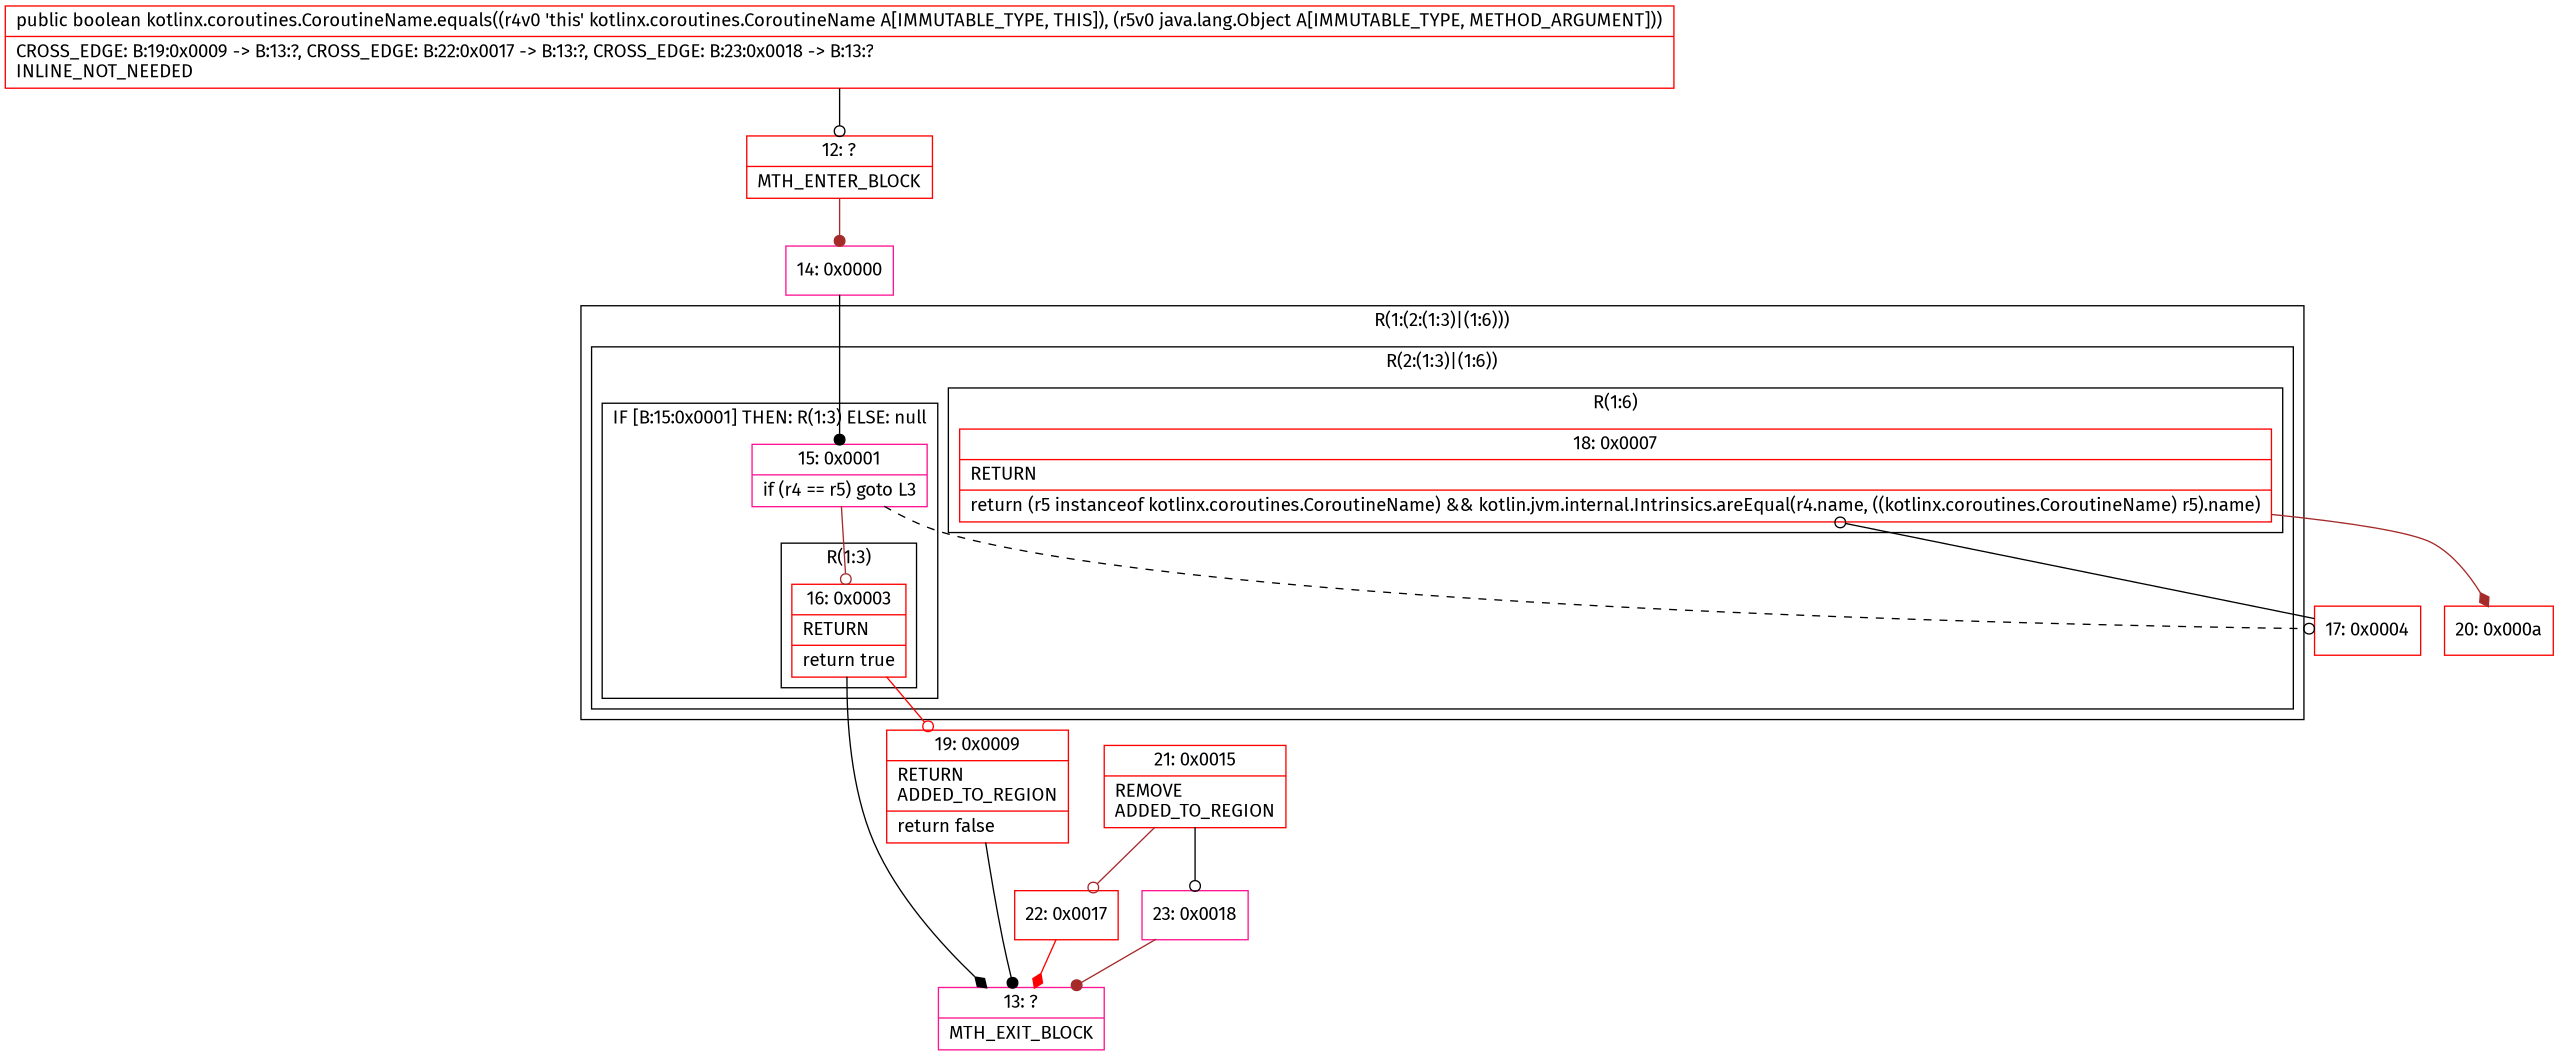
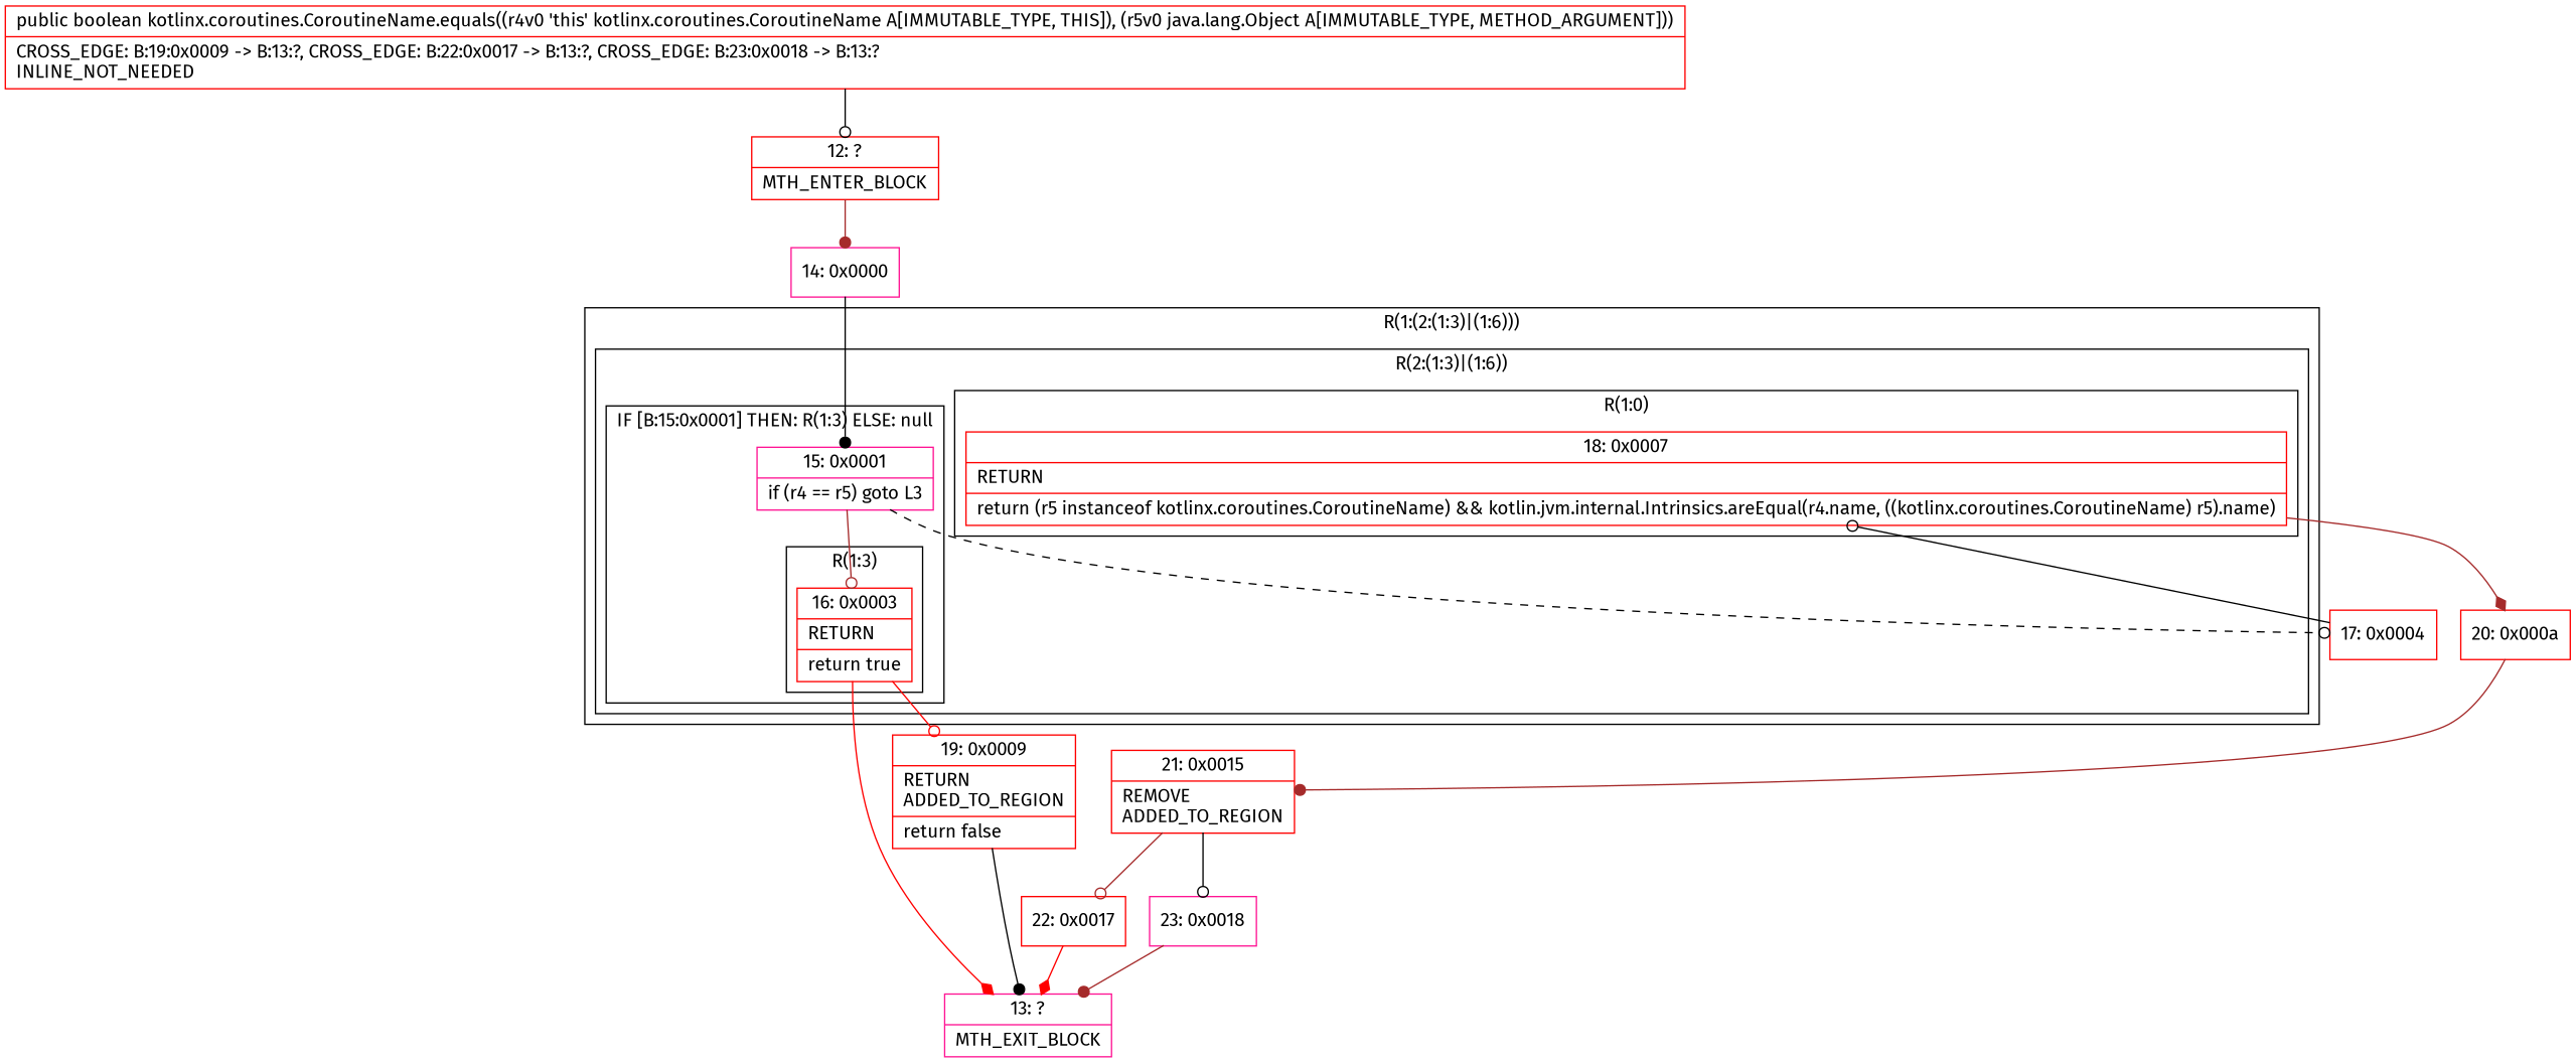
  digraph {
    fontname="Fira Sans"
    node [color=red fontname="Fira Sans" shape=record]
    edge [arrowhead=odot color=brown fontname="Fira Sans"]
    n1 [label="{16\:\ 0x0003|RETURN\l|return true\l}"]
    n2 [color=deeppink label="{15\:\ 0x0001|if (r4 == r5) goto L3\l}"]
    n3 [label="{18\:\ 0x0007|RETURN\l|return (r5 instanceof kotlinx.coroutines.CoroutineName) && kotlin.jvm.internal.Intrinsics.areEqual(r4.name, ((kotlinx.coroutines.CoroutineName) r5).name)\l}"]
    n4 [color=deeppink label="{13\:\ ?|MTH_EXIT_BLOCK\l}"]
    n5 [label="{19\:\ 0x0009|RETURN\lADDED_TO_REGION\l|return false\l}"]
    n6 [label="{17\:\ 0x0004}"]
    n7 [label="{20\:\ 0x000a}"]
    n8 [label="{21\:\ 0x0015|REMOVE\lADDED_TO_REGION\l}"]
    n9 [label="{12\:\ ?|MTH_ENTER_BLOCK\l}"]
    n10 [color=deeppink label="{14\:\ 0x0000}"]
    n11 [label="{22\:\ 0x0017}"]
    n12 [color=deeppink label="{23\:\ 0x0018}"]
    n13 [label="{public boolean kotlinx.coroutines.CoroutineName.equals((r4v0 'this' kotlinx.coroutines.CoroutineName A[IMMUTABLE_TYPE, THIS]), (r5v0 java.lang.Object A[IMMUTABLE_TYPE, METHOD_ARGUMENT]))  | CROSS_EDGE: B:19:0x0009 \-\> B:13:?, CROSS_EDGE: B:22:0x0017 \-\> B:13:?, CROSS_EDGE: B:23:0x0018 \-\> B:13:?\lINLINE_NOT_NEEDED\l}"]
    subgraph cluster_1 {
      label="R(1:(2:(1:3)|(1:6)))"
      subgraph cluster_2 {
        label="R(2:(1:3)|(1:6))"
        subgraph cluster_3 {
          label="IF [B:15:0x0001] THEN: R(1:3) ELSE: null"
          n2
          subgraph cluster_4 {
            label="R(1:3)"
            n1
          }
        }
        subgraph cluster_5 {
-         label="R(1:6)"
+         label="R(1:0)"
          n3
        }
      }
    }
-   n1 -> n4 [arrowhead=diamond color=black]
+   n1 -> n4 [arrowhead=diamond color=red]
    n1 -> n5 [color=red]
    n2 -> n1
    n2 -> n6 [color=black style=dashed]
    n3 -> n7 [arrowhead=diamond]
    n5 -> n4 [arrowhead=dot color=black]
    n6 -> n3 [color=black]
+   n7 -> n8 [arrowhead=dot]
    n8 -> n11
    n8 -> n12 [color=black]
    n9 -> n10 [arrowhead=dot]
    n10 -> n2 [arrowhead=dot color=black]
    n11 -> n4 [arrowhead=diamond color=red]
    n12 -> n4 [arrowhead=dot]
    n13 -> n9 [color=black]
  }
